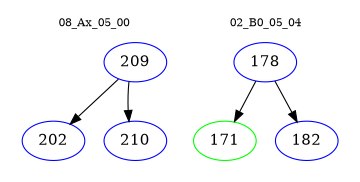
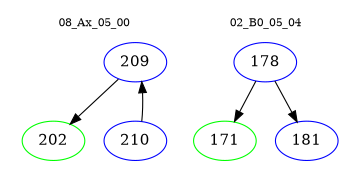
  digraph {
    node [color=blue]
    edge [color=black]
    n1 [label=209]
-   n2 [label=202]
+   n2 [color=green label=202]
    n3 [label=210]
    n4 [label=178]
    n5 [color=green label=171]
-   n6 [label=182]
+   n6 [label=181]
    subgraph cluster_1 {
      color=white
      fontsize=10
      label="08_Ax_05_00"
      n1
      n2
      n3
    }
    subgraph cluster_2 {
      color=white
      fontsize=10
      label="02_B0_05_04"
      n4
      n5
      n6
    }
    n1 -> n2
-   n1 -> n3
+   n3 -> n1
    n4 -> n5
    n4 -> n6
  }
